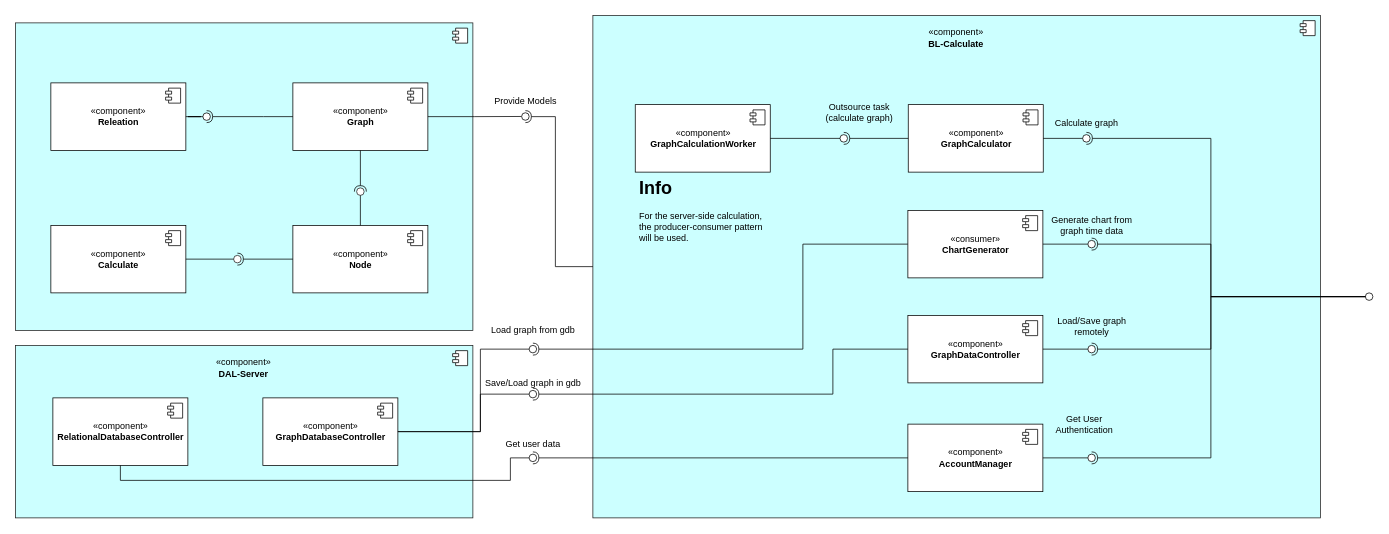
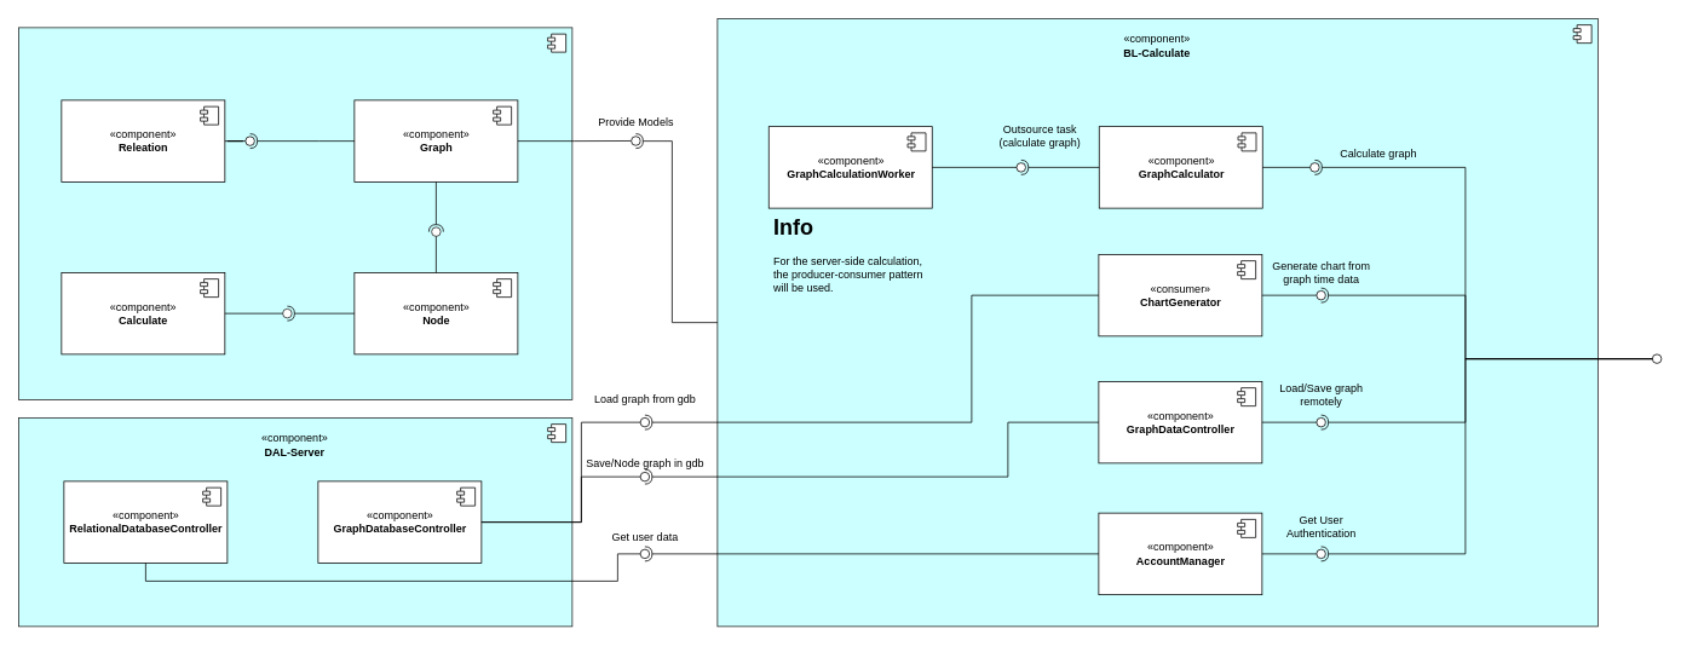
  <mxCell id="0" />
  <mxCell id="1" parent="0" />
  <mxCell id="2" value="&lt;b&gt;&lt;br&gt;&lt;/b&gt;" style="html=1;dropTarget=0;fillColor=#CCFFFF;strokeColor=#1F1F1F;" parent="1" vertex="1"><mxGeometry x="20" y="460" width="610" height="230" as="geometry" /></mxCell>
  <mxCell id="3" value="" style="shape=module;jettyWidth=8;jettyHeight=4;" parent="2" vertex="1"><mxGeometry x="1" width="20" height="20" relative="1" as="geometry"><mxPoint x="-27" y="7" as="offset" /></mxGeometry></mxCell>
  <mxCell id="4" value="&lt;span&gt;«component»&lt;/span&gt;&lt;br&gt;&lt;b&gt;DAL-Server&lt;/b&gt;" style="text;html=1;strokeColor=none;fillColor=none;align=center;verticalAlign=middle;whiteSpace=wrap;rounded=0;" parent="1" vertex="1"><mxGeometry x="247.311" y="460" width="155.377" height="60" as="geometry" /></mxCell>
  <mxCell id="5" value="«component»&lt;br&gt;&lt;b&gt;GraphDatabaseController&lt;br&gt;&lt;/b&gt;" style="html=1;dropTarget=0;" parent="1" vertex="1"><mxGeometry x="350" y="530" width="180" height="90" as="geometry" /></mxCell>
  <mxCell id="6" value="" style="shape=module;jettyWidth=8;jettyHeight=4;" parent="5" vertex="1"><mxGeometry x="1" width="20" height="20" relative="1" as="geometry"><mxPoint x="-27" y="7" as="offset" /></mxGeometry></mxCell>
  <mxCell id="7" value="«component»&lt;br&gt;&lt;b&gt;RelationalDatabaseController&lt;br&gt;&lt;/b&gt;" style="html=1;dropTarget=0;" parent="1" vertex="1"><mxGeometry x="70" y="530" width="180" height="90" as="geometry" /></mxCell>
  <mxCell id="8" value="" style="shape=module;jettyWidth=8;jettyHeight=4;" parent="7" vertex="1"><mxGeometry x="1" width="20" height="20" relative="1" as="geometry"><mxPoint x="-27" y="7" as="offset" /></mxGeometry></mxCell>
  <mxCell id="9" value="&lt;b&gt;&lt;br&gt;&lt;/b&gt;" style="html=1;dropTarget=0;fillColor=#CCFFFF;strokeColor=#1F1F1F;" parent="1" vertex="1"><mxGeometry x="790" y="20" width="970" height="670" as="geometry" /></mxCell>
  <mxCell id="10" value="" style="shape=module;jettyWidth=8;jettyHeight=4;" parent="9" vertex="1"><mxGeometry x="1" width="20" height="20" relative="1" as="geometry"><mxPoint x="-27" y="7" as="offset" /></mxGeometry></mxCell>
  <mxCell id="11" value="&lt;span&gt;«component»&lt;/span&gt;&lt;br&gt;&lt;b&gt;BL-Calculate&lt;/b&gt;" style="text;html=1;strokeColor=none;fillColor=none;align=center;verticalAlign=middle;whiteSpace=wrap;rounded=0;" parent="1" vertex="1"><mxGeometry x="1197.311" y="20" width="155.377" height="60" as="geometry" /></mxCell>
  <mxCell id="12" value="«component»&lt;br&gt;&lt;b&gt;GraphDataController&lt;br&gt;&lt;/b&gt;" style="html=1;dropTarget=0;" parent="1" vertex="1"><mxGeometry x="1210" y="420" width="180" height="90" as="geometry" /></mxCell>
  <mxCell id="13" value="" style="shape=module;jettyWidth=8;jettyHeight=4;" parent="12" vertex="1"><mxGeometry x="1" width="20" height="20" relative="1" as="geometry"><mxPoint x="-27" y="7" as="offset" /></mxGeometry></mxCell>
  <mxCell id="14" value="" style="ellipse;whiteSpace=wrap;html=1;align=center;aspect=fixed;resizable=0;points=[];outlineConnect=0;sketch=0;" parent="1" vertex="1"><mxGeometry x="1450" y="460" width="10" height="10" as="geometry" /></mxCell>
  <mxCell id="15" value="" style="rounded=0;orthogonalLoop=1;jettySize=auto;html=1;endArrow=halfCircle;endFill=0;entryX=0.5;entryY=0.5;endSize=6;strokeWidth=1;sketch=0;edgeStyle=orthogonalEdgeStyle;" parent="1" source="51" target="14" edge="1"><mxGeometry x="-220" y="1555" as="geometry"><mxPoint x="1614.029" y="440" as="sourcePoint" /><Array as="points"><mxPoint x="1614" y="395" /><mxPoint x="1614" y="465" /></Array></mxGeometry></mxCell>
  <mxCell id="16" value="" style="rounded=0;orthogonalLoop=1;jettySize=auto;html=1;endArrow=none;endFill=0;sketch=0;sourcePerimeterSpacing=0;targetPerimeterSpacing=0;edgeStyle=orthogonalEdgeStyle;" parent="1" source="12" target="14" edge="1"><mxGeometry x="-220" y="1555" as="geometry"><mxPoint x="1470" y="330" as="sourcePoint" /></mxGeometry></mxCell>
  <mxCell id="17" value="" style="ellipse;whiteSpace=wrap;html=1;align=center;aspect=fixed;resizable=0;points=[];outlineConnect=0;sketch=0;" parent="1" vertex="1"><mxGeometry x="1443" y="179" width="10" height="10" as="geometry" /></mxCell>
  <mxCell id="18" value="" style="rounded=0;orthogonalLoop=1;jettySize=auto;html=1;endArrow=halfCircle;endFill=0;entryX=0.5;entryY=0.5;endSize=6;strokeWidth=1;sketch=0;edgeStyle=orthogonalEdgeStyle;" parent="1" source="51" target="17" edge="1"><mxGeometry x="430" y="280" as="geometry"><mxPoint x="1614.029" y="350" as="sourcePoint" /><Array as="points"><mxPoint x="1614" y="395" /><mxPoint x="1614" y="184" /></Array></mxGeometry></mxCell>
- <mxCell id="19" value="Get User&lt;br&gt;Authentication" style="text;html=1;align=center;verticalAlign=middle;resizable=0;points=[];autosize=1;strokeColor=none;fillColor=none;" parent="1" vertex="1"><mxGeometry x="1400" y="550" width="90" height="30" as="geometry" /></mxCell>
- <mxCell id="20" value="Calculate graph" style="text;html=1;strokeColor=none;fillColor=none;align=center;verticalAlign=middle;whiteSpace=wrap;rounded=0;" parent="1" vertex="1"><mxGeometry x="1390.5" y="154" width="115" height="20" as="geometry" /></mxCell>
+ <mxCell id="19" value="Get User&lt;br&gt;Authentication" style="text;html=1;align=center;verticalAlign=middle;resizable=0;points=[];autosize=1;strokeColor=none;fillColor=none;" parent="1" vertex="1"><mxGeometry x="1410" y="565" width="90" height="30" as="geometry" /></mxCell>
+ <mxCell id="20" value="Calculate graph" style="text;html=1;strokeColor=none;fillColor=none;align=center;verticalAlign=middle;whiteSpace=wrap;rounded=0;" parent="1" vertex="1"><mxGeometry x="1460.5" y="159" width="115" height="20" as="geometry" /></mxCell>
  <mxCell id="21" value="Load/Save graph remotely" style="text;html=1;strokeColor=none;fillColor=none;align=center;verticalAlign=middle;whiteSpace=wrap;rounded=0;" parent="1" vertex="1"><mxGeometry x="1397.5" y="420" width="115" height="30" as="geometry" /></mxCell>
  <mxCell id="22" value="«component»&lt;br&gt;&lt;b&gt;AccountManager&lt;/b&gt;" style="html=1;dropTarget=0;" parent="1" vertex="1"><mxGeometry x="1210" y="565" width="180" height="90" as="geometry" /></mxCell>
  <mxCell id="23" value="" style="shape=module;jettyWidth=8;jettyHeight=4;" parent="22" vertex="1"><mxGeometry x="1" width="20" height="20" relative="1" as="geometry"><mxPoint x="-27" y="7" as="offset" /></mxGeometry></mxCell>
  <mxCell id="24" value="" style="rounded=0;orthogonalLoop=1;jettySize=auto;html=1;endArrow=none;endFill=0;sketch=0;sourcePerimeterSpacing=0;targetPerimeterSpacing=0;edgeStyle=orthogonalEdgeStyle;" parent="1" source="22" target="26" edge="1"><mxGeometry relative="1" as="geometry"><mxPoint x="1525" y="580" as="sourcePoint" /></mxGeometry></mxCell>
  <mxCell id="25" value="" style="rounded=0;orthogonalLoop=1;jettySize=auto;html=1;endArrow=halfCircle;endFill=0;entryX=0.5;entryY=0.5;endSize=6;strokeWidth=1;sketch=0;edgeStyle=orthogonalEdgeStyle;" parent="1" source="51" target="26" edge="1"><mxGeometry relative="1" as="geometry"><mxPoint x="1614.029" y="440" as="sourcePoint" /><Array as="points"><mxPoint x="1614" y="395" /><mxPoint x="1614" y="610" /></Array></mxGeometry></mxCell>
  <mxCell id="26" value="" style="ellipse;whiteSpace=wrap;html=1;align=center;aspect=fixed;resizable=0;points=[];outlineConnect=0;sketch=0;" parent="1" vertex="1"><mxGeometry x="1450" y="605" width="10" height="10" as="geometry" /></mxCell>
  <mxCell id="27" value="" style="rounded=0;orthogonalLoop=1;jettySize=auto;html=1;endArrow=none;endFill=0;sketch=0;sourcePerimeterSpacing=0;targetPerimeterSpacing=0;edgeStyle=orthogonalEdgeStyle;" parent="1" source="7" target="29" edge="1"><mxGeometry relative="1" as="geometry"><mxPoint x="1430" y="640" as="sourcePoint" /><mxPoint x="660" y="680" as="targetPoint" /><Array as="points"><mxPoint x="160" y="640" /><mxPoint x="680" y="640" /><mxPoint x="680" y="610" /></Array></mxGeometry></mxCell>
  <mxCell id="28" value="" style="rounded=0;orthogonalLoop=1;jettySize=auto;html=1;endArrow=halfCircle;endFill=0;entryX=0.5;entryY=0.5;endSize=6;strokeWidth=1;sketch=0;edgeStyle=orthogonalEdgeStyle;" parent="1" source="22" target="29" edge="1"><mxGeometry relative="1" as="geometry"><mxPoint x="1480" y="640" as="sourcePoint" /></mxGeometry></mxCell>
  <mxCell id="29" value="" style="ellipse;whiteSpace=wrap;html=1;align=center;aspect=fixed;resizable=0;points=[];outlineConnect=0;sketch=0;" parent="1" vertex="1"><mxGeometry x="705" y="605" width="10" height="10" as="geometry" /></mxCell>
  <mxCell id="30" value="Get user data" style="text;html=1;align=center;verticalAlign=middle;resizable=0;points=[];autosize=1;strokeColor=none;fillColor=none;" parent="1" vertex="1"><mxGeometry x="665" y="582" width="90" height="20" as="geometry" /></mxCell>
  <mxCell id="31" value="" style="rounded=0;orthogonalLoop=1;jettySize=auto;html=1;endArrow=none;endFill=0;sketch=0;sourcePerimeterSpacing=0;targetPerimeterSpacing=0;edgeStyle=orthogonalEdgeStyle;" parent="1" source="5" target="33" edge="1"><mxGeometry relative="1" as="geometry"><mxPoint x="1310" y="610" as="sourcePoint" /><Array as="points"><mxPoint x="640" y="575" /><mxPoint x="640" y="465" /></Array></mxGeometry></mxCell>
  <mxCell id="32" value="" style="rounded=0;orthogonalLoop=1;jettySize=auto;html=1;endArrow=halfCircle;endFill=0;entryX=0.5;entryY=0.5;endSize=6;strokeWidth=1;sketch=0;edgeStyle=orthogonalEdgeStyle;" parent="1" source="45" target="33" edge="1"><mxGeometry relative="1" as="geometry"><mxPoint x="1360" y="610" as="sourcePoint" /><Array as="points"><mxPoint x="1070" y="325" /><mxPoint x="1070" y="465" /></Array></mxGeometry></mxCell>
  <mxCell id="33" value="" style="ellipse;whiteSpace=wrap;html=1;align=center;aspect=fixed;resizable=0;points=[];outlineConnect=0;sketch=0;" parent="1" vertex="1"><mxGeometry x="705" y="460" width="10" height="10" as="geometry" /></mxCell>
- <mxCell id="34" value="Save/Load graph in gdb" style="text;html=1;align=center;verticalAlign=middle;resizable=0;points=[];autosize=1;strokeColor=none;fillColor=none;" parent="1" vertex="1"><mxGeometry x="640" y="500" width="140" height="20" as="geometry" /></mxCell>
+ <mxCell id="34" value="Save/Node graph in gdb" style="text;html=1;align=center;verticalAlign=middle;resizable=0;points=[];autosize=1;strokeColor=none;fillColor=none;" parent="1" vertex="1"><mxGeometry x="640" y="500" width="140" height="20" as="geometry" /></mxCell>
  <mxCell id="35" value="«component»&lt;br&gt;&lt;b&gt;GraphCalculator&lt;br&gt;&lt;/b&gt;" style="html=1;dropTarget=0;" parent="1" vertex="1"><mxGeometry x="1210.5" y="139" width="180" height="90" as="geometry" /></mxCell>
  <mxCell id="36" value="" style="shape=module;jettyWidth=8;jettyHeight=4;" parent="35" vertex="1"><mxGeometry x="1" width="20" height="20" relative="1" as="geometry"><mxPoint x="-27" y="7" as="offset" /></mxGeometry></mxCell>
  <mxCell id="37" value="«component»&lt;br&gt;&lt;b&gt;GraphCalculationWorker&lt;br&gt;&lt;/b&gt;" style="html=1;dropTarget=0;" parent="1" vertex="1"><mxGeometry x="846.5" y="139" width="180" height="90" as="geometry" /></mxCell>
  <mxCell id="38" value="" style="shape=module;jettyWidth=8;jettyHeight=4;" parent="37" vertex="1"><mxGeometry x="1" width="20" height="20" relative="1" as="geometry"><mxPoint x="-27" y="7" as="offset" /></mxGeometry></mxCell>
  <mxCell id="39" value="" style="rounded=0;orthogonalLoop=1;jettySize=auto;html=1;endArrow=none;endFill=0;sketch=0;sourcePerimeterSpacing=0;targetPerimeterSpacing=0;edgeStyle=orthogonalEdgeStyle;" parent="1" source="35" target="17" edge="1"><mxGeometry x="76.5" y="1334" as="geometry"><mxPoint x="1686.5" y="99" as="sourcePoint" /></mxGeometry></mxCell>
  <mxCell id="40" value="&lt;h1&gt;Info&lt;/h1&gt;&lt;p&gt;For the server-side calculation, the producer-consumer pattern will be used.&lt;/p&gt;" style="text;html=1;strokeColor=none;fillColor=none;spacing=5;spacingTop=-20;whiteSpace=wrap;overflow=hidden;rounded=0;" parent="1" vertex="1"><mxGeometry x="846.5" y="230" width="190" height="100" as="geometry" /></mxCell>
  <mxCell id="41" value="Outsource task&lt;br&gt;(calculate graph)" style="text;html=1;align=center;verticalAlign=middle;resizable=0;points=[];autosize=1;strokeColor=none;fillColor=none;" parent="1" vertex="1"><mxGeometry x="1094.5" y="134" width="100" height="30" as="geometry" /></mxCell>
  <mxCell id="42" value="" style="rounded=0;orthogonalLoop=1;jettySize=auto;html=1;endArrow=none;endFill=0;sketch=0;sourcePerimeterSpacing=0;targetPerimeterSpacing=0;edgeStyle=orthogonalEdgeStyle;" parent="1" source="37" target="44" edge="1"><mxGeometry relative="1" as="geometry"><mxPoint x="1046.5" y="184" as="sourcePoint" /></mxGeometry></mxCell>
  <mxCell id="43" value="" style="rounded=0;orthogonalLoop=1;jettySize=auto;html=1;endArrow=halfCircle;endFill=0;entryX=0.5;entryY=0.5;endSize=6;strokeWidth=1;sketch=0;edgeStyle=orthogonalEdgeStyle;" parent="1" source="35" target="44" edge="1"><mxGeometry relative="1" as="geometry"><mxPoint x="1196.5" y="184" as="sourcePoint" /></mxGeometry></mxCell>
  <mxCell id="44" value="" style="ellipse;whiteSpace=wrap;html=1;align=center;aspect=fixed;resizable=0;points=[];outlineConnect=0;sketch=0;" parent="1" vertex="1"><mxGeometry x="1119.5" y="179" width="10" height="10" as="geometry" /></mxCell>
  <mxCell id="45" value="«consumer»&lt;br&gt;&lt;b&gt;ChartGenerator&lt;br&gt;&lt;/b&gt;" style="html=1;dropTarget=0;" parent="1" vertex="1"><mxGeometry x="1210" y="280" width="180" height="90" as="geometry" /></mxCell>
  <mxCell id="46" value="" style="shape=module;jettyWidth=8;jettyHeight=4;" parent="45" vertex="1"><mxGeometry x="1" width="20" height="20" relative="1" as="geometry"><mxPoint x="-27" y="7" as="offset" /></mxGeometry></mxCell>
  <mxCell id="47" value="" style="rounded=0;orthogonalLoop=1;jettySize=auto;html=1;endArrow=none;endFill=0;sketch=0;sourcePerimeterSpacing=0;targetPerimeterSpacing=0;edgeStyle=orthogonalEdgeStyle;" parent="1" source="45" target="49" edge="1"><mxGeometry relative="1" as="geometry"><mxPoint x="1400" y="345" as="sourcePoint" /></mxGeometry></mxCell>
  <mxCell id="48" value="" style="rounded=0;orthogonalLoop=1;jettySize=auto;html=1;endArrow=halfCircle;endFill=0;entryX=0.5;entryY=0.5;endSize=6;strokeWidth=1;sketch=0;edgeStyle=orthogonalEdgeStyle;" parent="1" source="51" target="49" edge="1"><mxGeometry relative="1" as="geometry"><mxPoint x="1614.029" y="350" as="sourcePoint" /><Array as="points"><mxPoint x="1614" y="395" /><mxPoint x="1614" y="325" /></Array></mxGeometry></mxCell>
  <mxCell id="49" value="" style="ellipse;whiteSpace=wrap;html=1;align=center;aspect=fixed;resizable=0;points=[];outlineConnect=0;sketch=0;" parent="1" vertex="1"><mxGeometry x="1450" y="320" width="10" height="10" as="geometry" /></mxCell>
  <mxCell id="50" value="Generate chart from graph time data" style="text;html=1;strokeColor=none;fillColor=none;align=center;verticalAlign=middle;whiteSpace=wrap;rounded=0;" parent="1" vertex="1"><mxGeometry x="1397.5" y="285" width="115" height="30" as="geometry" /></mxCell>
  <mxCell id="51" value="" style="ellipse;whiteSpace=wrap;html=1;align=center;aspect=fixed;resizable=0;points=[];outlineConnect=0;sketch=0;fillColor=none;" parent="1" vertex="1"><mxGeometry x="1820" y="390" width="10" height="10" as="geometry" /></mxCell>
  <mxCell id="52" value="" style="group" parent="1" vertex="1" connectable="0"><mxGeometry x="20" y="30" width="610" height="410" as="geometry" /></mxCell>
  <mxCell id="53" value="&lt;b&gt;&lt;br&gt;&lt;/b&gt;" style="html=1;dropTarget=0;fillColor=#CCFFFF;strokeColor=#1F1F1F;" parent="52" vertex="1"><mxGeometry width="610" height="410.0" as="geometry" /></mxCell>
  <mxCell id="54" value="" style="shape=module;jettyWidth=8;jettyHeight=4;" parent="53" vertex="1"><mxGeometry x="1" width="20" height="20" relative="1" as="geometry"><mxPoint x="-27" y="7" as="offset" /></mxGeometry></mxCell>
  <mxCell id="55" value="" style="ellipse;whiteSpace=wrap;html=1;align=center;aspect=fixed;resizable=0;points=[];outlineConnect=0;sketch=0;strokeColor=#1F1F1F;fillColor=#FFFFFF;gradientColor=none;" parent="52" vertex="1"><mxGeometry x="455" y="220" width="10" height="10" as="geometry" /></mxCell>
  <mxCell id="56" value="«component»&lt;br&gt;&lt;b&gt;Calculate&lt;br&gt;&lt;/b&gt;" style="html=1;dropTarget=0;" parent="52" vertex="1"><mxGeometry x="47.31" y="270" width="180" height="90.0" as="geometry" /></mxCell>
  <mxCell id="57" value="" style="shape=module;jettyWidth=8;jettyHeight=4;" parent="56" vertex="1"><mxGeometry x="1" width="20" height="20" relative="1" as="geometry"><mxPoint x="-27" y="7" as="offset" /></mxGeometry></mxCell>
  <mxCell id="58" value="«component»&lt;br&gt;&lt;b&gt;Node&lt;/b&gt;" style="html=1;dropTarget=0;" parent="52" vertex="1"><mxGeometry x="370" y="270" width="180" height="90.0" as="geometry" /></mxCell>
  <mxCell id="59" value="" style="shape=module;jettyWidth=8;jettyHeight=4;" parent="58" vertex="1"><mxGeometry x="1" width="20" height="20" relative="1" as="geometry"><mxPoint x="-27" y="7" as="offset" /></mxGeometry></mxCell>
  <mxCell id="60" value="" style="rounded=0;orthogonalLoop=1;jettySize=auto;html=1;endArrow=none;endFill=0;sketch=0;sourcePerimeterSpacing=0;targetPerimeterSpacing=0;edgeStyle=orthogonalEdgeStyle;" parent="52" source="58" target="55" edge="1"><mxGeometry relative="1" as="geometry"><mxPoint x="320" y="215" as="sourcePoint" /></mxGeometry></mxCell>
  <mxCell id="61" value="«component»&lt;br&gt;&lt;b&gt;Graph&lt;/b&gt;" style="html=1;dropTarget=0;" parent="52" vertex="1"><mxGeometry x="370" y="80" width="180" height="90.0" as="geometry" /></mxCell>
  <mxCell id="62" value="" style="shape=module;jettyWidth=8;jettyHeight=4;" parent="61" vertex="1"><mxGeometry x="1" width="20" height="20" relative="1" as="geometry"><mxPoint x="-27" y="7" as="offset" /></mxGeometry></mxCell>
  <mxCell id="63" value="" style="rounded=0;orthogonalLoop=1;jettySize=auto;html=1;endArrow=halfCircle;endFill=0;entryX=0.5;entryY=0.5;endSize=6;strokeWidth=1;sketch=0;edgeStyle=orthogonalEdgeStyle;" parent="52" source="61" target="55" edge="1"><mxGeometry relative="1" as="geometry"><mxPoint x="360" y="215" as="sourcePoint" /></mxGeometry></mxCell>
  <mxCell id="64" value="" style="ellipse;whiteSpace=wrap;html=1;align=center;aspect=fixed;resizable=0;points=[];outlineConnect=0;sketch=0;strokeColor=#1F1F1F;fillColor=#FFFFFF;gradientColor=none;" parent="52" vertex="1"><mxGeometry x="291" y="310" width="10" height="10" as="geometry" /></mxCell>
  <mxCell id="65" value="" style="rounded=0;orthogonalLoop=1;jettySize=auto;html=1;endArrow=none;endFill=0;sketch=0;sourcePerimeterSpacing=0;targetPerimeterSpacing=0;edgeStyle=orthogonalEdgeStyle;" parent="52" source="56" target="64" edge="1"><mxGeometry as="geometry"><mxPoint x="360" y="165" as="sourcePoint" /></mxGeometry></mxCell>
  <mxCell id="66" value="" style="rounded=0;orthogonalLoop=1;jettySize=auto;html=1;endArrow=halfCircle;endFill=0;entryX=0.5;entryY=0.5;endSize=6;strokeWidth=1;sketch=0;edgeStyle=orthogonalEdgeStyle;" parent="52" source="58" target="64" edge="1"><mxGeometry as="geometry"><mxPoint x="400" y="165" as="sourcePoint" /></mxGeometry></mxCell>
  <mxCell id="67" value="«component»&lt;br&gt;&lt;b&gt;Releation&lt;/b&gt;" style="html=1;dropTarget=0;" parent="52" vertex="1"><mxGeometry x="47.31" y="80" width="180" height="90.0" as="geometry" /></mxCell>
  <mxCell id="68" value="" style="shape=module;jettyWidth=8;jettyHeight=4;" parent="67" vertex="1"><mxGeometry x="1" width="20" height="20" relative="1" as="geometry"><mxPoint x="-27" y="7" as="offset" /></mxGeometry></mxCell>
  <mxCell id="69" value="" style="ellipse;whiteSpace=wrap;html=1;align=center;aspect=fixed;resizable=0;points=[];outlineConnect=0;sketch=0;" parent="52" vertex="1"><mxGeometry x="250" y="120" width="10" height="10" as="geometry" /></mxCell>
  <mxCell id="70" value="" style="rounded=0;orthogonalLoop=1;jettySize=auto;html=1;endArrow=none;endFill=0;sketch=0;sourcePerimeterSpacing=0;targetPerimeterSpacing=0;edgeStyle=orthogonalEdgeStyle;" parent="52" source="67" target="69" edge="1"><mxGeometry relative="1" as="geometry"><mxPoint x="190" y="135" as="sourcePoint" /></mxGeometry></mxCell>
  <mxCell id="71" value="" style="rounded=0;orthogonalLoop=1;jettySize=auto;html=1;endArrow=halfCircle;endFill=0;entryX=0.5;entryY=0.5;endSize=6;strokeWidth=1;sketch=0;edgeStyle=orthogonalEdgeStyle;" parent="52" source="61" target="69" edge="1"><mxGeometry relative="1" as="geometry"><mxPoint x="230" y="135" as="sourcePoint" /><Array as="points"><mxPoint x="331" y="125" /><mxPoint x="331" y="125" /></Array></mxGeometry></mxCell>
  <mxCell id="72" value="" style="rounded=0;orthogonalLoop=1;jettySize=auto;html=1;endArrow=none;endFill=0;sketch=0;sourcePerimeterSpacing=0;targetPerimeterSpacing=0;edgeStyle=orthogonalEdgeStyle;" parent="1" source="61" target="73" edge="1"><mxGeometry relative="1" as="geometry"><mxPoint x="521" y="19.84" as="sourcePoint" /></mxGeometry></mxCell>
  <mxCell id="73" value="" style="ellipse;whiteSpace=wrap;html=1;align=center;aspect=fixed;resizable=0;points=[];outlineConnect=0;sketch=0;fillColor=default;" parent="1" vertex="1"><mxGeometry x="695" y="149.84" width="10" height="10" as="geometry" /></mxCell>
  <mxCell id="74" value="" style="rounded=0;orthogonalLoop=1;jettySize=auto;html=1;endArrow=halfCircle;endFill=0;endSize=6;strokeWidth=1;sketch=0;edgeStyle=orthogonalEdgeStyle;" parent="1" source="9" edge="1"><mxGeometry relative="1" as="geometry"><mxPoint x="780" y="355.006" as="sourcePoint" /><mxPoint x="700" y="155" as="targetPoint" /><Array as="points"><mxPoint x="740" y="355" /><mxPoint x="740" y="155" /></Array></mxGeometry></mxCell>
  <mxCell id="75" value="Provide Models" style="text;html=1;align=center;verticalAlign=middle;resizable=0;points=[];autosize=1;strokeColor=none;fillColor=none;" parent="1" vertex="1"><mxGeometry x="650" y="124" width="100" height="20" as="geometry" /></mxCell>
  <mxCell id="76" value="" style="rounded=0;orthogonalLoop=1;jettySize=auto;html=1;endArrow=none;endFill=0;sketch=0;sourcePerimeterSpacing=0;targetPerimeterSpacing=0;edgeStyle=orthogonalEdgeStyle;" parent="1" source="5" target="78" edge="1"><mxGeometry relative="1" as="geometry"><mxPoint x="1090" y="345" as="sourcePoint" /><Array as="points"><mxPoint x="640" y="575" /><mxPoint x="640" y="525" /></Array></mxGeometry></mxCell>
  <mxCell id="77" value="" style="rounded=0;orthogonalLoop=1;jettySize=auto;html=1;endArrow=halfCircle;endFill=0;entryX=0.5;entryY=0.5;endSize=6;strokeWidth=1;sketch=0;edgeStyle=orthogonalEdgeStyle;" parent="1" source="12" target="78" edge="1"><mxGeometry relative="1" as="geometry"><mxPoint x="1130" y="345" as="sourcePoint" /><Array as="points"><mxPoint x="1110" y="465" /><mxPoint x="1110" y="525" /></Array></mxGeometry></mxCell>
  <mxCell id="78" value="" style="ellipse;whiteSpace=wrap;html=1;align=center;aspect=fixed;resizable=0;points=[];outlineConnect=0;sketch=0;" parent="1" vertex="1"><mxGeometry x="705" y="520" width="10" height="10" as="geometry" /></mxCell>
  <mxCell id="79" value="Load graph from gdb" style="text;html=1;align=center;verticalAlign=middle;resizable=0;points=[];autosize=1;strokeColor=none;fillColor=none;" parent="1" vertex="1"><mxGeometry x="645" y="430" width="130" height="20" as="geometry" /></mxCell>
